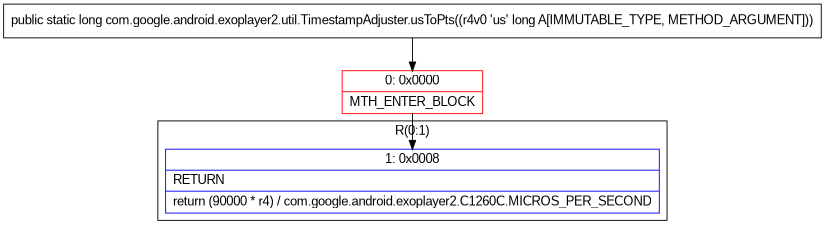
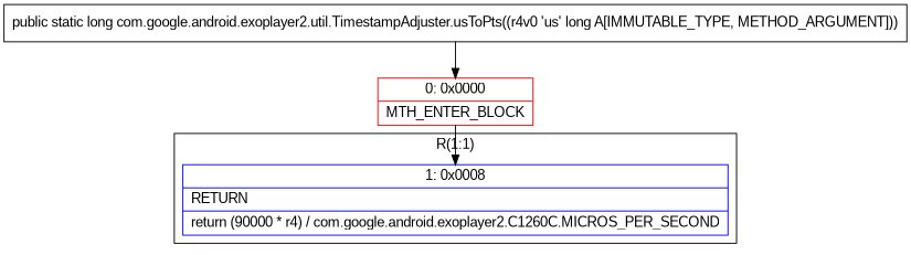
  digraph {
    fontname="Liberation Sans"
    node [shape=record fontname="Liberation Sans"]
    edge [fontname="Liberation Sans"]
    n1 [color=blue label="{1\:\ 0x0008|RETURN\l|return (90000 * r4) \/ com.google.android.exoplayer2.C1260C.MICROS_PER_SECOND\l}"]
    n2 [color=red label="{0\:\ 0x0000|MTH_ENTER_BLOCK\l}"]
    n3 [label="{public static long com.google.android.exoplayer2.util.TimestampAdjuster.usToPts((r4v0 'us' long A[IMMUTABLE_TYPE, METHOD_ARGUMENT])) }"]
    subgraph cluster_1 {
-     label="R(0:1)"
+     label="R(1:1)"
      n1
    }
    n2 -> n1
    n3 -> n2
  }
